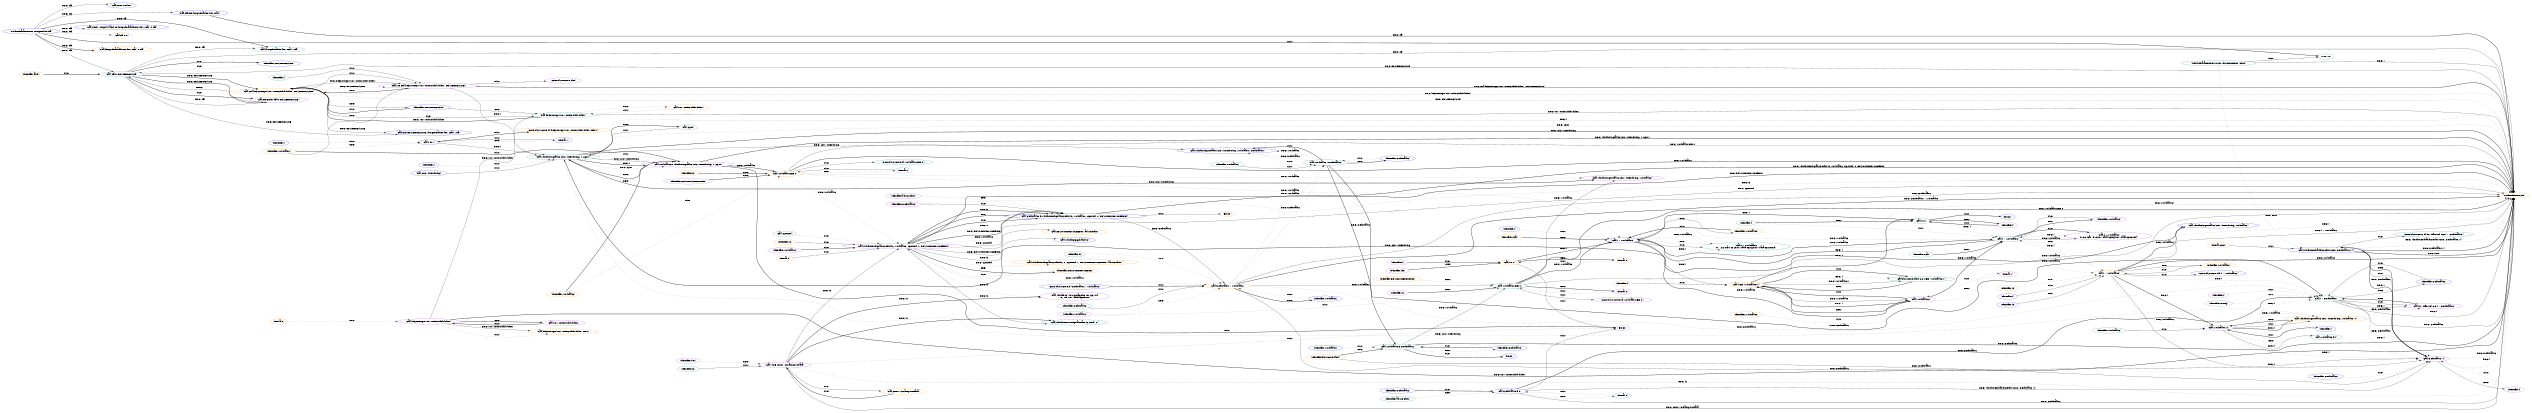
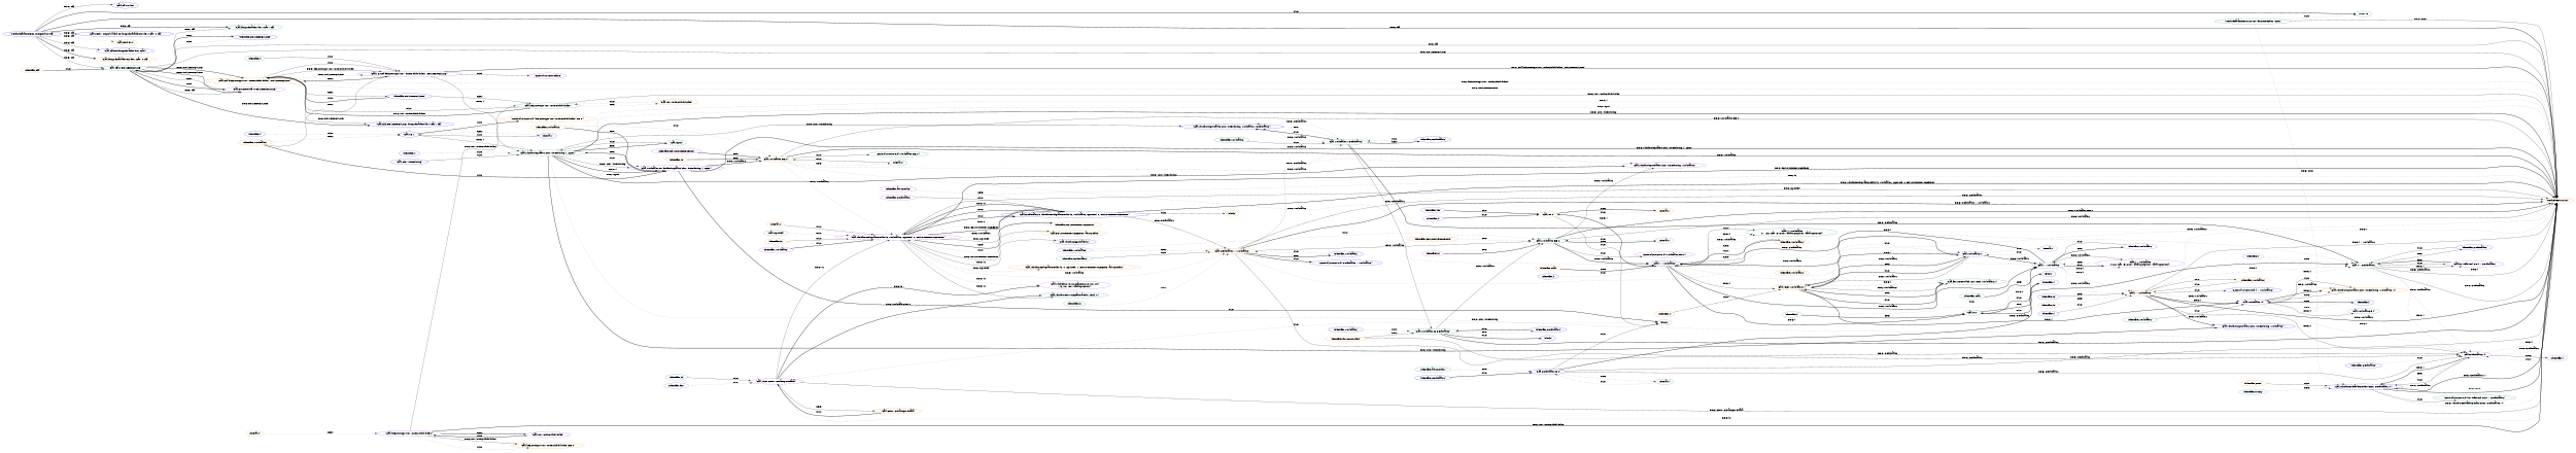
  digraph {
    rankdir=LR
    node [color=darkorange]
    edge [style=dotted]
    n1 [color=blue label="(Call,rds_ib_send_add_credits(conn, credit_alloc - i))"]
    n2 [color=purple label="(Call,credit_alloc - i)"]
    n3 [label="(MethodReturn,int)"]
    n4 [color=teal label="(ControlStructure,if (ic->i_flowctl && i < credit_alloc))"]
    n5 [color=purple label="(Identifier,i)"]
    n6 [color=teal label="(MethodParameterIn,struct rds_connection *conn)"]
    1000118 [color=teal]
    n8 [label="(Call,credit_alloc < work_alloc)"]
    n9 [color=teal label="(Call,i < credit_alloc)"]
    n10 [color=teal label="(Call,work_alloc == 0)"]
    n11 [color=teal label="(Call,work_alloc - credit_alloc)"]
    n12 [color=blue label="(Identifier,work_alloc)"]
    n13 [color=blue label="(ControlStructure,if (credit_alloc < work_alloc))"]
    n14 [color=blue label="(Identifier,credit_alloc)"]
    n15 [color=purple label="(Call,ic->i_flowctl && i < credit_alloc)"]
    n16 [color=blue label="(Call,i < work_alloc)"]
    n17 [color=purple label="(Call,rds_ib_ring_unalloc(&ic->i_send_ring, work_alloc))"]
    n18 [color=purple label="(ControlStructure,if (work_alloc == 0))"]
    n19 [color=purple label="(Literal,0)"]
    n20 [color=blue label="(Call,rds_ib_ring_unalloc(&ic->i_send_ring, work_alloc - credit_alloc))"]
    n21 [color=teal label="(Call,work_alloc = credit_alloc)"]
    n22 [color=blue label="(Identifier,credit_alloc)"]
    n23 [color=blue label="(Call,credit_alloc = rds_ib_send_grab_credits(ic, work_alloc, &posted, 0, RDS_MAX_ADV_CREDIT))"]
    n24 [color=purple label="(Call,rds_ib_send_grab_credits(ic, work_alloc, &posted, 0, RDS_MAX_ADV_CREDIT))"]
    n25 [label="(Block,)"]
    n26 [color=purple label="(Call,rdsdebug(\"ic %p mapping rm %p: %d\n\", ic, rm, rm->data.op_count))"]
    n27 [label="(Call,RDS_MAX_ADV_CREDIT - adv_credits)"]
    n28 [color=blue label="(Call,rds_ib_piggyb_ack(ic))"]
    n29 [label="(Call,rds_ib_send_grab_credits(ic, 0, &posted, 1, RDS_MAX_ADV_CREDIT - adv_credits))"]
    n30 [color=teal label="(Call,rds_ib_set_wr_signal_state(ic, send, 0))"]
-   n31 [label="(Identifier,RDS_MAX_ADV_FRAG)"]
+   n31 [label="(Identifier,RDS_MAX_ADV_CREDIT)"]
    n32 [color=purple label="(Call,*ic = conn->c_transport_data)"]
    n33 [color=purple label="(Block,)"]
    n34 [label="(Call,conn->c_transport_data)"]
    n35 [label="(Call,work_alloc == 0)"]
    n36 [color=teal label="(ControlStructure,if (work_alloc == 0))"]
    n37 [color=teal label="(Literal,0)"]
    n38 [color=teal label="(Call,i < work_alloc)"]
    n39 [color=teal label="(Call,i++)"]
    n40 [label="(Call,i == (work_alloc-1))"]
    n41 [color=purple label="(Call,work_alloc-1)"]
    n42 [color=teal label="(Call,i < work_alloc\n\t\t    && scat != &rm->data.op_sg[rm->data.op_count])"]
    n43 [label="(Identifier,work_alloc)"]
    n44 [color=purple label="(Call,work_alloc = rds_ib_ring_alloc(&ic->i_send_ring, i, &pos))"]
    n45 [color=teal label="(Call,rds_ib_ring_alloc(&ic->i_send_ring, i, &pos))"]
    n46 [label="(Call,rds_ib_ring_unalloc(&ic->i_send_ring, work_alloc - i))"]
    n47 [color=teal label="(Call,&pos)"]
    n48 [color=blue label="(Call,rds_ib_ring_unalloc(&ic->i_send_ring, work_alloc))"]
    n49 [color=purple label="(Call,work_alloc - i)"]
    n50 [color=blue label="(Call,i = 1)"]
    n51 [color=blue label="(Literal,1)"]
    n52 [label="(ControlStructure,if (be32_to_cpu(rm->m_inc.i_hdr.h_len) == 0))"]
    n53 [color=purple label="(Call,i = ceil(be32_to_cpu(rm->m_inc.i_hdr.h_len), RDS_FRAG_SIZE))"]
    n54 [label="(Call,ceil(be32_to_cpu(rm->m_inc.i_hdr.h_len), RDS_FRAG_SIZE))"]
    n55 [color=purple label="(ControlStructure,else)"]
    n56 [color=blue label="(Identifier,RDS_FRAG_SIZE)"]
    n57 [color=blue label="(Call,min(RDS_FRAG_SIZE, ib_sg_dma_len(dev, scat) - off))"]
    n58 [color=teal label="(Call,be32_to_cpu(rm->m_inc.i_hdr.h_len))"]
    n59 [label="(Call,rm->m_inc.i_hdr.h_len)"]
    n60 [color=purple label="(Call,be32_to_cpu(rm->m_inc.i_hdr.h_len))"]
    n61 [label="(Call,be32_to_cpu(rm->m_inc.i_hdr.h_len) == 0)"]
    n62 [color=purple label="(Call,rm->m_inc.i_hdr.h_len)"]
    n63 [color=teal label="(Call,off % RDS_FRAG_SIZE)"]
    n64 [color=teal label="(Call,ib_sg_dma_len(dev, scat) - off)"]
    n65 [color=purple label="(Call,BUG_ON(off % RDS_FRAG_SIZE))"]
    n66 [color=blue label="(Identifier,RDS_FRAG_SIZE)"]
    n67 [color=blue label="(MethodParameterIn,unsigned int off)"]
    n68 [color=blue label="(Call,send->s_sge[1].addr = ib_sg_dma_address(dev, scat) + off)"]
-   n69 [label="(Call,off = 0)"]
+   n69 [label="(Call,send = 0)"]
    n70 [color=blue label="(Call,off == ib_sg_dma_len(dev, scat))"]
    n71 [label="(Call,ib_sg_dma_address(dev, scat) + off)"]
-   n72 [color=blue label="(Call,conn += len)"]
+   n72 [color=blue label="(Call,off += len)"]
    n73 [color=blue label="(Call,credit_alloc = 0)"]
    n74 [color=teal label="(Literal,0)"]
    n75 [label="(Call,i < work_alloc)"]
    n76 [label="(Identifier,work_alloc)"]
    n77 [color=blue label="(ControlStructure,if (i < work_alloc))"]
    n78 [color=blue label="(Identifier,i)"]
    n79 [color=teal label="(Call,work_alloc = i)"]
    n80 [color=purple label="(Call,i < work_alloc\n\t\t && scat != &rm->data.op_sg[rm->data.op_count])"]
    n81 [color=purple label="(Identifier,work_alloc)"]
    n82 [color=blue label="(Block,)"]
    n83 [color=purple label="(Identifier,i)"]
    n84 [color=teal label="(Call,flow_controlled && i == (work_alloc-1))"]
    n85 [color=purple label="(Literal,1)"]
    n86 [label="(Call,i = 0)"]
    n87 [label="(Literal,0)"]
    n88 [color=blue label="(Identifier,credit_alloc)"]
    n89 [color=blue label="(Block,)"]
    n90 [color=purple label="(Identifier,len)"]
    n91 [color=teal label="(Identifier,credit_alloc)"]
    n92 [color=purple label="(Identifier,i)"]
    n93 [color=teal label="(Identifier,scat)"]
    n94 [color=blue label="(Identifier,work_alloc)"]
    n95 [color=teal label="(Call,&posted)"]
    n96 [color=blue label="(Identifier,credit_alloc)"]
    n97 [color=purple label="(Identifier,ic)"]
    n98 [label="(Identifier,scat)"]
    n99 [color=blue label="(Identifier,i)"]
    n100 [label="(Identifier,ic)"]
    n101 [label="(Identifier,work_alloc)"]
    n102 [color=blue label="(Call,&ic->i_send_ring)"]
    n103 [color=teal label="(Identifier,nr_sig)"]
    n104 [color=teal label="(Identifier,adv_credits)"]
    n105 [color=blue label="(Identifier,ic)"]
    n106 [color=blue label="(Identifier,i)"]
    n107 [label="(Identifier,ic)"]
    n108 [color=purple label="(Identifier,RDS_LL_SEND_FULL)"]
    n109 [color=blue label="(Identifier,credit_alloc)"]
    n110 [label="(Identifier,RDS_LL_SEND_FULL)"]
    n111 [color=purple label="(Identifier,work_alloc)"]
    n112 [color=teal label="(Identifier,work_alloc)"]
    n113 [color=teal label="(Identifier,ic)"]
    n114 [label="(Literal,0)"]
    n115 [color=purple label="(Identifier,work_alloc)"]
    n116 [color=teal label="(Identifier,i)"]
    n117 [color=teal label="(Identifier,ic)"]
    n118 [color=purple label="(Identifier,adv_credits)"]
    n119 [label="(Identifier,flow_controlled)"]
    n120 [label="(Identifier,i)"]
    n121 [label="(Identifier,ic)"]
    n122 [label="(Literal,0)"]
    n123 [label="(Identifier,work_alloc)"]
-   n124 [label="(Identifier,addr)"]
+   n124 [label="(Identifier,off)"]
    n125 [color=teal label="(Identifier,work_alloc)"]
    n126 [color=blue label="(Identifier,i)"]
    n127 [color=blue label="(Identifier,i)"]
    n128 [color=purple label="(Identifier,i)"]
    n129 [color=teal label="(Identifier,i)"]
    n130 [color=purple label="(Identifier,credit_alloc)"]
    n131 [color=purple label="(Identifier,dev)"]
-   n132 [label="(Literal,conn)"]
+   n132 [label="(Identifier,conn)"]
    n133 [label="(Identifier,work_alloc)"]
-   n1 -> n2 [label="CFG: " style=bold]
+   n1 -> n2 [label="CFG: "]
    n1 -> n3 [label="DDG: rds_ib_send_add_credits(conn, credit_alloc - i)"]
    n1 -> n3 [label="DDG: credit_alloc - i" style=bold]
    n1 -> n3 [label="DDG: conn" style=bold]
    n1 -> n4 [label="AST: " style=solid]
    n2 -> n1 [label="AST: " style=solid]
    n2 -> n1 [label="DDG: credit_alloc"]
    n2 -> n1 [label="DDG: i" style=bold]
    n2 -> n3 [label="DDG: i"]
    n2 -> n3 [label="DDG: credit_alloc"]
    n2 -> n5 [label="CFG: " style=solid]
    n5 -> n2 [label="AST: "]
    n6 -> n1 [label="DDG: conn"]
-   n6 -> n3 [label="DDG: 1" style=solid]
-   n6 -> 1000118 [label="AST: " style=solid]
+   n6 -> n3 [label="DDG: conn" style=solid]
+   n6 -> 1000118 [label="AST: "]
    n8 -> n2 [label="DDG: credit_alloc" style=solid]
    n8 -> n3 [label="DDG: credit_alloc < work_alloc" style=bold]
    n8 -> n3 [label="DDG: credit_alloc" style=solid]
    n8 -> n9 [label="DDG: credit_alloc"]
    n8 -> n10 [label="DDG: work_alloc" style=solid]
    n8 -> n11 [label="DDG: work_alloc"]
    n8 -> n11 [label="DDG: credit_alloc"]
    n8 -> n12 [label="CFG: " style=bold]
-   n13 -> n8 [label="AST: " style=bold]
+   n8 -> n13 [label="AST: " style=bold]
    n9 -> n2 [label="DDG: credit_alloc"]
    n9 -> n2 [label="DDG: i"]
    n9 -> n3 [label="DDG: credit_alloc" style=solid]
    n9 -> n3 [label="DDG: i" style=solid]
    n9 -> n14 [label="CFG: " style=solid]
    n9 -> n15 [label="AST: " style=solid]
    n9 -> n15 [label="DDG: i" style=solid]
    n9 -> n15 [label="DDG: credit_alloc"]
    n10 -> n3 [label="DDG: work_alloc == 0" style=bold]
    n10 -> n3 [label="DDG: work_alloc" style=solid]
    n10 -> n16 [label="DDG: work_alloc" style=bold]
    n10 -> n17 [label="DDG: work_alloc" style=solid]
    n10 -> n18 [label="AST: " style=solid]
    n10 -> n19 [label="CFG: " style=bold]
-   n11 -> n9 [label="SIZE: credit_alloc" style=bold]
+   n11 -> n9 [label="DDG: credit_alloc" style=bold]
    n11 -> n20 [label="AST: " style=bold]
    n11 -> n20 [label="DDG: work_alloc"]
    n11 -> n20 [label="DDG: credit_alloc"]
-   n11 -> n21 [label="DDG: credit_alloc" style=bold]
+   n11 -> n21 [label="DDG: credit_alloc" style=solid]
    n11 -> n22 [label="CFG: " style=bold]
    n12 -> n8 [label="AST: "]
    n14 -> n9 [label="AST: " style=solid]
    n15 -> n9 [label="CFG: " style=bold]
    n16 -> n38 [label="DDG: work_alloc" style=bold]
    n16 -> n39 [label="DDG: i" style=bold]
    n16 -> n40 [label="DDG: i" style=solid]
    n16 -> n41 [label="DDG: work_alloc" style=bold]
    n16 -> n42 [label="AST: " style=solid]
    n16 -> n42 [label="DDG: i"]
    n16 -> n42 [label="DDG: work_alloc"]
    n16 -> n43 [label="CFG: " style=solid]
    n19 -> n10 [label="AST: "]
    n20 -> n11 [label="CFG: "]
    n21 -> n3 [label="DDG: credit_alloc" style=bold]
    n21 -> n10 [label="DDG: work_alloc" style=solid]
    n21 -> n88 [label="CFG: "]
    n21 -> n89 [label="AST: " style=bold]
    n22 -> n11 [label="AST: "]
    n23 -> n3 [label="DDG: rds_ib_send_grab_credits(ic, work_alloc, &posted, 0, RDS_MAX_ADV_CREDIT)" style=bold]
    n23 -> n8 [label="DDG: credit_alloc" style=solid]
    n23 -> n24 [label="CFG: " style=bold]
    n23 -> n25 [label="AST: " style=solid]
    n24 -> n3 [label="DDG: RDS_MAX_ADV_CREDIT" style=bold]
    n24 -> n3 [label="DDG: ic"]
    n24 -> n3 [label="DDG: &posted" style=solid]
    n24 -> n8 [label="DDG: work_alloc"]
    n24 -> n23 [label="AST: " style=bold]
    n24 -> n23 [label="DDG: 0"]
    n24 -> n23 [label="DDG: RDS_MAX_ADV_CREDIT" style=bold]
    n24 -> n23 [label="DDG: work_alloc"]
    n24 -> n23 [label="DDG: &posted" style=solid]
    n24 -> n23 [label="DDG: ic" style=bold]
    n24 -> n26 [label="DDG: ic"]
    n24 -> n27 [label="DDG: RDS_MAX_ADV_CREDIT" style=solid]
    n24 -> n28 [label="DDG: ic" style=solid]
    n24 -> n29 [label="DDG: &posted"]
    n24 -> n30 [label="DDG: ic" style=solid]
    n24 -> n31 [label="CFG: " style=bold]
    n31 -> n24 [label="AST: "]
    n32 -> n3 [label="DDG: ic"]
    n32 -> n3 [label="DDG: conn->c_transport_data" style=solid]
    n32 -> n24 [label="DDG: ic" style=solid]
    n32 -> n26 [label="DDG: ic" style=bold]
-   n32 -> n30 [label="DDG: ic" style=bold]
+   n32 -> n30 [label="DDG: work_alloc == 0" style=bold]
    n32 -> n33 [label="AST: "]
    n32 -> n34 [label="CFG: " style=solid]
    n34 -> n32 [label="AST: " style=bold]
    n35 -> n3 [label="DDG: work_alloc == 0" style=solid]
    n35 -> n3 [label="DDG: work_alloc" style=bold]
    n35 -> n16 [label="DDG: work_alloc"]
    n35 -> n17 [label="DDG: work_alloc"]
    n35 -> n24 [label="DDG: work_alloc"]
    n35 -> n36 [label="AST: " style=solid]
    n35 -> n37 [label="CFG: "]
    n37 -> n35 [label="AST: " style=solid]
    n38 -> n16 [label="DDG: i" style=bold]
    n38 -> n16 [label="DDG: work_alloc"]
    n38 -> n75 [label="DDG: i"]
    n38 -> n75 [label="DDG: work_alloc"]
    n38 -> n80 [label="AST: " style=bold]
    n38 -> n80 [label="DDG: i"]
    n38 -> n80 [label="DDG: work_alloc" style=solid]
    n38 -> n81 [label="CFG: " style=bold]
    n39 -> n38 [label="DDG: i"]
    n39 -> n82 [label="AST: " style=bold]
    n39 -> n83 [label="CFG: " style=bold]
    n40 -> n3 [label="DDG: work_alloc-1"]
-   n40 -> n39 [label="DDG: i" style=bold]
+   n40 -> n49 [label="DDG: i" style=bold]
    n40 -> n41 [label="CFG: " style=bold]
    n40 -> n84 [label="AST: " style=bold]
    n40 -> n84 [label="DDG: i"]
    n40 -> n84 [label="DDG: work_alloc-1" style=solid]
    n41 -> n38 [label="DDG: work_alloc" style=bold]
    n41 -> n40 [label="AST: " style=bold]
    n41 -> n40 [label="DDG: work_alloc" style=solid]
    n41 -> n40 [label="DDG: 1" style=bold]
    n41 -> n85 [label="CFG: "]
    n42 -> n16 [label="CFG: "]
    n43 -> n16 [label="AST: " style=bold]
    n44 -> n3 [label="DDG: rds_ib_ring_alloc(&ic->i_send_ring, i, &pos)" style=bold]
    n44 -> n33 [label="AST: " style=bold]
    n44 -> n35 [label="DDG: work_alloc" style=bold]
    n44 -> n45 [label="CFG: " style=bold]
    n45 -> n3 [label="DDG: i"]
    n45 -> n3 [label="DDG: &pos"]
    n45 -> n3 [label="DDG: &ic->i_send_ring" style=bold]
    n45 -> n17 [label="DDG: &ic->i_send_ring" style=bold]
    n45 -> n20 [label="DDG: &ic->i_send_ring" style=solid]
    n45 -> n44 [label="AST: "]
    n45 -> n44 [label="DDG: &ic->i_send_ring" style=solid]
    n45 -> n44 [label="DDG: i" style=bold]
    n45 -> n44 [label="DDG: &pos"]
-   n46 -> n45 [label="DDG: &ic->i_send_ring"]
+   n45 -> n46 [label="DDG: &ic->i_send_ring"]
    n45 -> n47 [label="CFG: " style=bold]
    n45 -> n48 [label="DDG: &ic->i_send_ring" style=bold]
-   n46 -> n49 [label="CFG: " style=bold]
+   n46 -> n49 [label="CFG: " style=solid]
    n47 -> n45 [label="AST: " style=solid]
    n49 -> n2 [label="DDG: i"]
    n49 -> n9 [label="DDG: i"]
    n49 -> n46 [label="AST: " style=solid]
    n49 -> n46 [label="DDG: work_alloc"]
    n49 -> n46 [label="DDG: i" style=bold]
    n49 -> n78 [label="CFG: "]
    n49 -> n79 [label="DDG: i" style=solid]
    n50 -> n45 [label="DDG: i" style=solid]
    n50 -> n51 [label="CFG: "]
    n50 -> n52 [label="AST: " style=bold]
    n51 -> n50 [label="AST: " style=solid]
    n53 -> n3 [label="DDG: ceil(be32_to_cpu(rm->m_inc.i_hdr.h_len), RDS_FRAG_SIZE)" style=bold]
    n53 -> n45 [label="DDG: i" style=solid]
    n53 -> n54 [label="CFG: " style=bold]
    n53 -> n55 [label="AST: " style=solid]
    n54 -> n3 [label="DDG: be32_to_cpu(rm->m_inc.i_hdr.h_len)"]
    n54 -> n3 [label="DDG: RDS_FRAG_SIZE"]
    n54 -> n53 [label="AST: " style=solid]
    n54 -> n53 [label="DDG: be32_to_cpu(rm->m_inc.i_hdr.h_len)" style=solid]
    n54 -> n53 [label="DDG: RDS_FRAG_SIZE"]
    n54 -> n56 [label="CFG: " style=solid]
    n54 -> n57 [label="DDG: RDS_FRAG_SIZE" style=solid]
    n56 -> n54 [label="AST: " style=bold]
    n56 -> n58 [label="CFG: " style=solid]
    n58 -> n3 [label="DDG: rm->m_inc.i_hdr.h_len" style=solid]
    n58 -> n54 [label="AST: " style=solid]
    n58 -> n54 [label="DDG: rm->m_inc.i_hdr.h_len" style=bold]
    n58 -> n59 [label="CFG: "]
    n59 -> n58 [label="AST: "]
    n60 -> n3 [label="DDG: rm->m_inc.i_hdr.h_len" style=bold]
    n60 -> n58 [label="DDG: rm->m_inc.i_hdr.h_len" style=solid]
    n60 -> n61 [label="AST: "]
    n60 -> n61 [label="DDG: rm->m_inc.i_hdr.h_len" style=solid]
    n60 -> n62 [label="CFG: " style=bold]
    n62 -> n60 [label="AST: " style=bold]
    n63 -> n3 [label="DDG: off" style=solid]
    n63 -> n3 [label="DDG: RDS_FRAG_SIZE" style=solid]
    n63 -> n54 [label="DDG: RDS_FRAG_SIZE" style=bold]
-   n63 -> n57 [label="DDG: RDS_FRAG_SIZE" style=solid]
+   n63 -> n57 [label="DDG: RDS_FRAG_SIZE" style=bold]
    n63 -> n64 [label="DDG: off" style=solid]
    n63 -> n65 [label="AST: " style=bold]
    n63 -> n65 [label="DDG: off" style=solid]
    n63 -> n65 [label="DDG: RDS_FRAG_SIZE" style=bold]
    n63 -> n66 [label="CFG: " style=bold]
-   n65 -> n63 [label="FRAG: " style=solid]
+   n65 -> n63 [label="CFG: " style=solid]
    n66 -> n63 [label="AST: "]
-   n70 -> n3 [label="DDG: off" style=bold]
+   n67 -> n3 [label="DDG: off" style=bold]
    n67 -> 1000118 [label="AST: " style=bold]
    n67 -> n63 [label="DDG: off" style=solid]
    n67 -> n64 [label="DDG: off" style=bold]
    n67 -> n68 [label="DDG: off"]
    n67 -> n69 [label="DDG: off"]
    n67 -> n70 [label="DDG: off" style=solid]
    n67 -> n71 [label="DDG: off" style=bold]
    n67 -> n72 [label="DDG: off" style=solid]
-   n73 -> n2 [label="DDG: rds_ib_send_add_credits(conn, credit_alloc - i)" style=solid]
+   n73 -> n2 [label="DDG: credit_alloc" style=solid]
    n73 -> n3 [label="DDG: credit_alloc" style=solid]
    n73 -> n9 [label="DDG: credit_alloc" style=bold]
    n73 -> n33 [label="AST: " style=solid]
    n73 -> n74 [label="CFG: "]
    n74 -> n73 [label="AST: "]
    n75 -> n2 [label="DDG: i" style=solid]
    n75 -> n3 [label="DDG: i"]
    n75 -> n3 [label="DDG: i < work_alloc" style=solid]
    n75 -> n3 [label="DDG: work_alloc" style=bold]
    n75 -> n9 [label="DDG: i"]
    n75 -> n48 [label="DDG: work_alloc" style=bold]
    n75 -> n49 [label="DDG: work_alloc"]
    n75 -> n49 [label="DDG: i" style=bold]
    n75 -> n76 [label="CFG: " style=solid]
    n75 -> n77 [label="AST: " style=solid]
    n76 -> n75 [label="AST: " style=solid]
    n78 -> n49 [label="AST: " style=bold]
    n80 -> n38 [label="CFG: "]
    n81 -> n38 [label="AST: " style=solid]
    n83 -> n39 [label="AST: " style=bold]
    n84 -> n40 [label="CFG: " style=bold]
    n85 -> n41 [label="AST: "]
    n86 -> n16 [label="DDG: i" style=bold]
    n86 -> n33 [label="AST: " style=solid]
    n86 -> n87 [label="CFG: " style=bold]
    n87 -> n86 [label="AST: "]
    n88 -> n21 [label="AST: " style=bold]
-   n90 -> n86 [label="SIZE: " style=bold]
+   n90 -> n86 [label="CFG: " style=bold]
    n91 -> n8 [label="AST: " style=solid]
    n92 -> n9 [label="AST: "]
    n93 -> n38 [label="CFG: " style=bold]
    n94 -> n21 [label="AST: "]
    n95 -> n24 [label="AST: "]
    n96 -> n73 [label="AST: " style=bold]
    n97 -> n10 [label="CFG: " style=bold]
    n98 -> n16 [label="CFG: " style=bold]
    n99 -> n45 [label="AST: "]
    n100 -> n24 [label="AST: " style=solid]
    n101 -> n35 [label="AST: "]
    n101 -> n44 [label="CFG: " style=bold]
    n102 -> n45 [label="AST: " style=solid]
-   n103 -> n9 [label="CFG: "]
+   n103 -> n1 [label="CFG: "]
    n104 -> n73 [label="CFG: "]
    n105 -> n75 [label="CFG: " style=solid]
    n106 -> n50 [label="AST: "]
    n107 -> n35 [label="CFG: " style=bold]
    n108 -> n35 [label="CFG: " style=bold]
    n109 -> n2 [label="AST: "]
    n110 -> n10 [label="CFG: "]
    n111 -> n24 [label="AST: " style=bold]
    n112 -> n11 [label="AST: " style=solid]
    n113 -> n8 [label="CFG: "]
    n114 -> n60 [label="CFG: "]
    n115 -> n8 [label="CFG: "]
    n115 -> n10 [label="AST: "]
    n116 -> n38 [label="AST: "]
    n116 -> n39 [label="CFG: " style=bold]
    n117 -> n32 [label="AST: " style=solid]
    n118 -> n23 [label="CFG: "]
    n119 -> n2 [label="DDG: credit_alloc" style=solid]
-   n119 -> n21 [label="CFG: " style=bold]
+   n119 -> n21 [label="CFG: " style=solid]
    n120 -> n40 [label="AST: " style=solid]
    n121 -> n75 [label="CFG: "]
    n122 -> n24 [label="AST: " style=solid]
    n123 -> n44 [label="AST: " style=bold]
    n123 -> n50 [label="CFG: "]
    n123 -> n53 [label="CFG: " style=solid]
    n124 -> n63 [label="AST: " style=bold]
    n125 -> n49 [label="AST: " style=solid]
    n126 -> n16 [label="AST: "]
    n127 -> n75 [label="AST: " style=solid]
    n128 -> n86 [label="AST: " style=bold]
    n129 -> n53 [label="AST: " style=solid]
    n130 -> n23 [label="AST: " style=solid]
    n131 -> n32 [label="CFG: "]
    n132 -> n1 [label="AST: " style=solid]
    n133 -> n41 [label="AST: "]
  }
